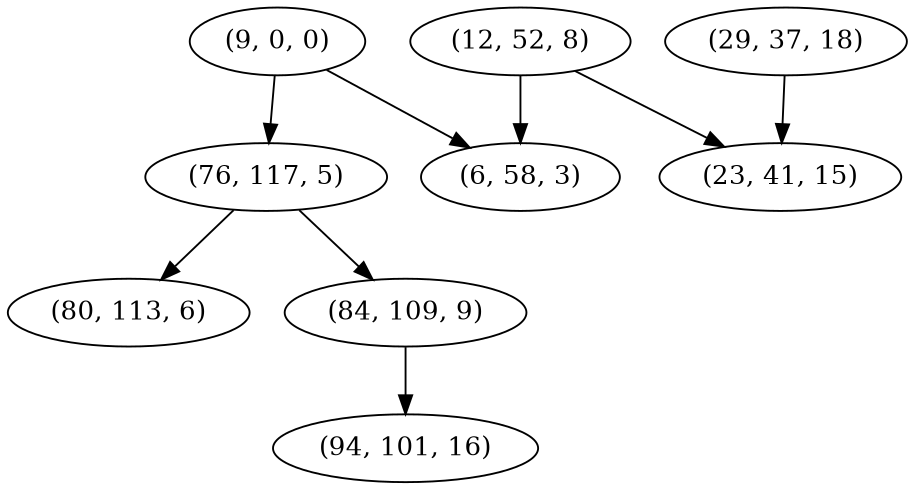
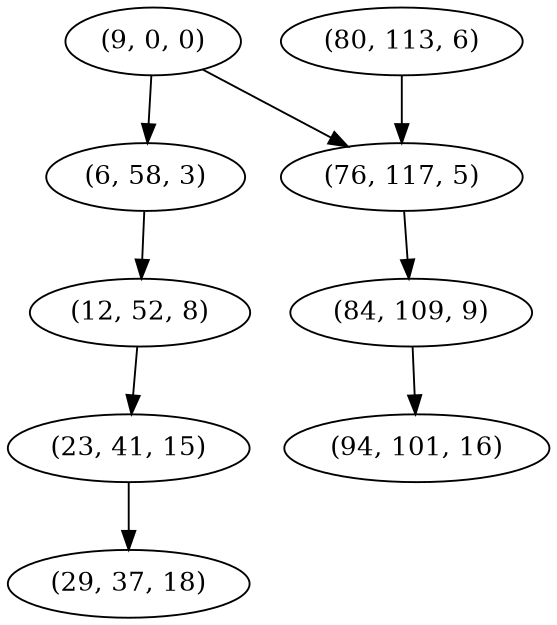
  digraph {
    n1 [label="(9, 0, 0)"]
    "(6, 58, 3)"
    "(76, 117, 5)"
    "(12, 52, 8)"
    "(80, 113, 6)"
    "(84, 109, 9)"
    "(23, 41, 15)"
    "(29, 37, 18)"
    n9 [label="(94, 101, 16)"]
    n1 -> "(6, 58, 3)"
    n1 -> "(76, 117, 5)"
-   "(12, 52, 8)" -> "(6, 58, 3)"
-   "(76, 117, 5)" -> "(80, 113, 6)"
+   "(6, 58, 3)" -> "(12, 52, 8)"
+   "(80, 113, 6)" -> "(76, 117, 5)"
    "(76, 117, 5)" -> "(84, 109, 9)"
    "(12, 52, 8)" -> "(23, 41, 15)"
    "(84, 109, 9)" -> n9
-   "(29, 37, 18)" -> "(23, 41, 15)"
+   "(23, 41, 15)" -> "(29, 37, 18)"
  }
